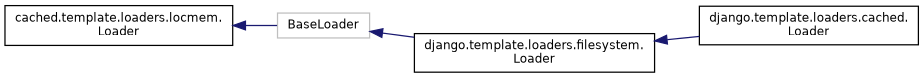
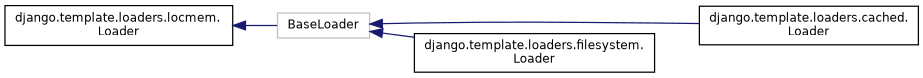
  digraph {
    rankdir=LR
    node [color=black fillcolor=white fontname=Helvetica fontsize=10 shape=record style=filled]
    edge [color=midnightblue dir=back fontname=Helvetica fontsize=10 labelfontname=Helvetica labelfontsize=10 style=solid]
    n1 [color=grey75 height=0.2 label=BaseLoader width=0.4]
    n2 [height=0.2 label="django.template.loaders.cached.\lLoader" width=0.4]
    n3 [height=0.2 label="django.template.loaders.filesystem.\lLoader" width=0.4]
-   n4 [height=0.2 label="cached.template.loaders.locmem.\lLoader" width=0.4]
-   n3 -> n2
+   n4 [height=0.2 label="django.template.loaders.locmem.\lLoader" width=0.4]
+   n1 -> n2
    n1 -> n3
    n4 -> n1
  }
